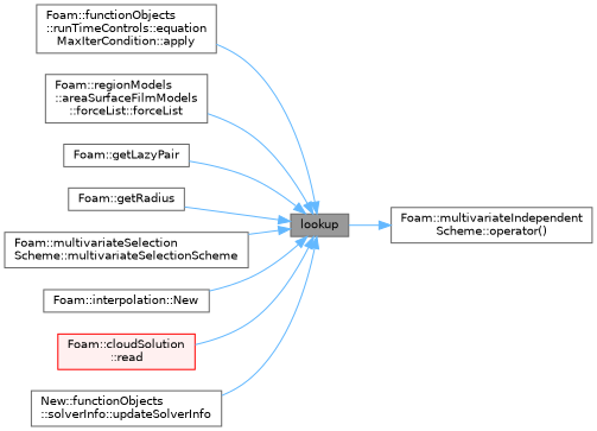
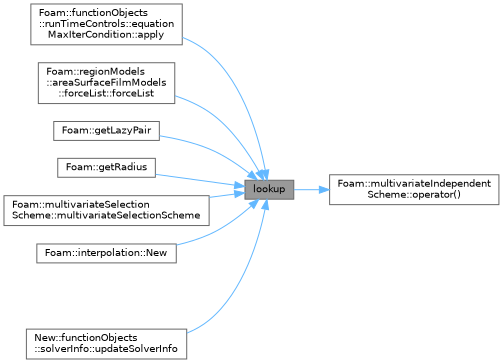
  digraph {
    rankdir=RL
    node [color=grey40 fillcolor=white fontname=Helvetica fontsize=10 shape=box style=filled]
    edge [color=steelblue1 dir=back fontname=Helvetica fontsize=10 labelfontname=Helvetica labelfontsize=10 style=solid]
    n1 [color=gray40 fillcolor=grey60 fontcolor=black height=0.2 label=lookup width=0.4]
    n2 [height=0.2 label="Foam::functionObjects\l::runTimeControls::equation\lMaxIterCondition::apply" width=0.4]
    n3 [height=0.2 label="Foam::regionModels\l::areaSurfaceFilmModels\l::forceList::forceList" width=0.4]
    n4 [height=0.2 label="Foam::getLazyPair" width=0.4]
    n5 [height=0.2 label="Foam::getRadius" width=0.4]
    n6 [height=0.2 label="Foam::multivariateSelection\lScheme::multivariateSelectionScheme" width=0.4]
    n7 [height=0.2 label="Foam::interpolation::New" width=0.4]
-   n8 [color=red fillcolor="#FFF0F0" height=0.2 label="Foam::cloudSolution\l::read" width=0.4]
    n9 [height=0.2 label="New::functionObjects\l::solverInfo::updateSolverInfo" width=0.4]
    n10 [height=0.2 label="Foam::multivariateIndependent\lScheme::operator()" width=0.4]
    n1 -> n2
    n1 -> n3
    n1 -> n4
    n1 -> n5
    n1 -> n6
    n1 -> n7
-   n1 -> n8
    n1 -> n9
    n10 -> n1
  }
